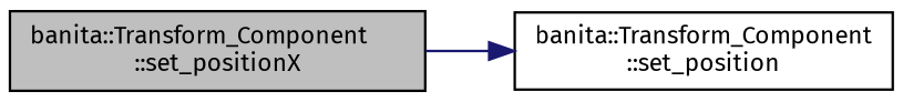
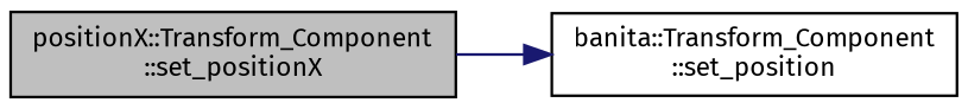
  digraph {
    rankdir=LR
    fontname="Fira Sans"
    node [color=black fontname="Fira Sans" fontsize=10 shape=record style=filled]
-   n1 [fillcolor=grey75 fontcolor=black height=0.2 label="banita::Transform_Component\l::set_positionX" width=0.4]
+   n1 [fillcolor=grey75 fontcolor=black height=0.2 label="positionX::Transform_Component\l::set_positionX" width=0.4]
    n2 [fillcolor=white height=0.2 label="banita::Transform_Component\l::set_position" width=0.4]
    n1 -> n2 [color=midnightblue fontname="Fira Sans" fontsize=10 labelfontname=Helvetica labelfontsize=10 style=solid]
  }
